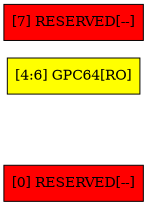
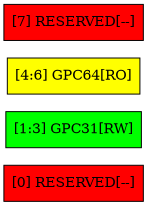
  digraph {
    rankdir=LR
    node [fillcolor=red shape=record style=filled]
    n1 [label="[0] RESERVED[--]"]
+   n2 [fillcolor=green label="[1:3] GPC31[RW]"]
    n3 [fillcolor=yellow label="[4:6] GPC64[RO]"]
    n4 [label="[7] RESERVED[--]"]
  }
